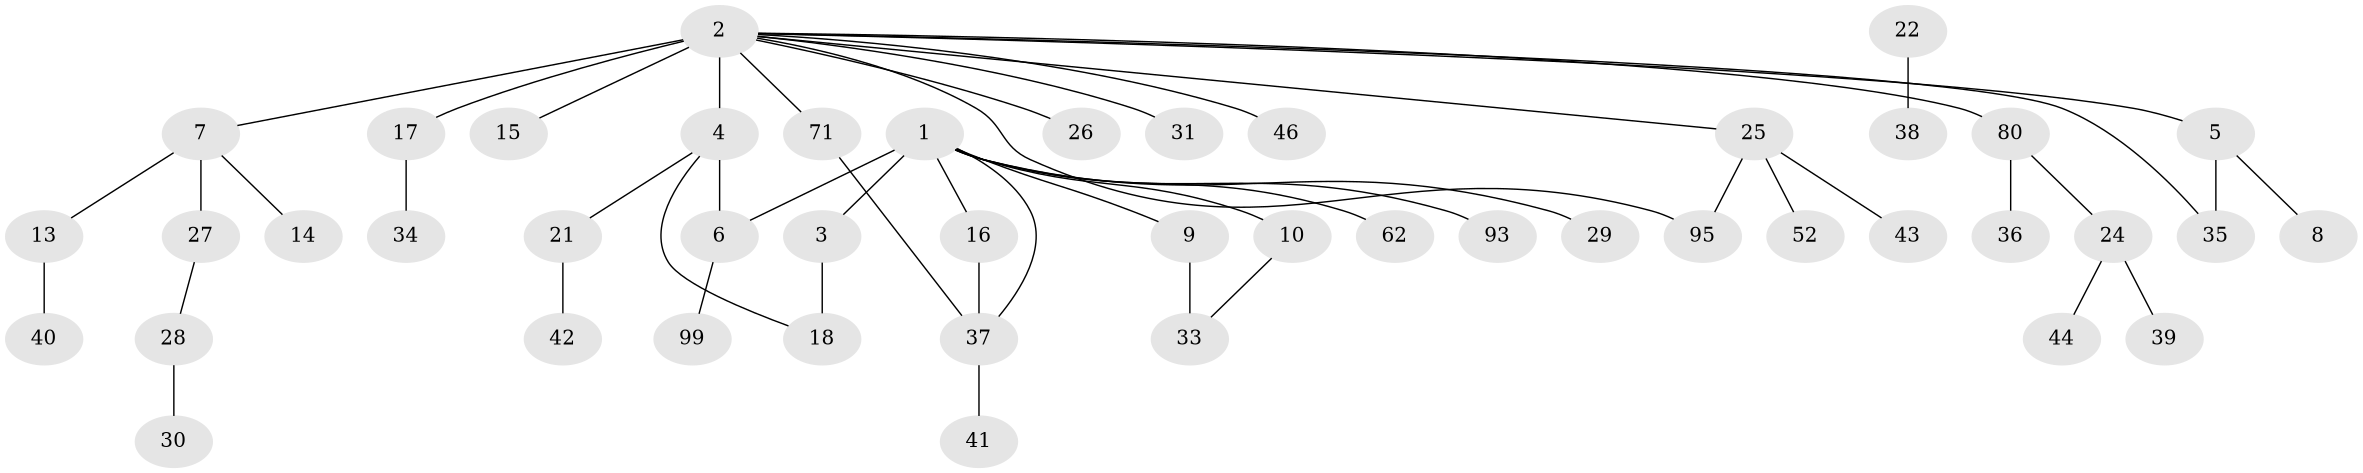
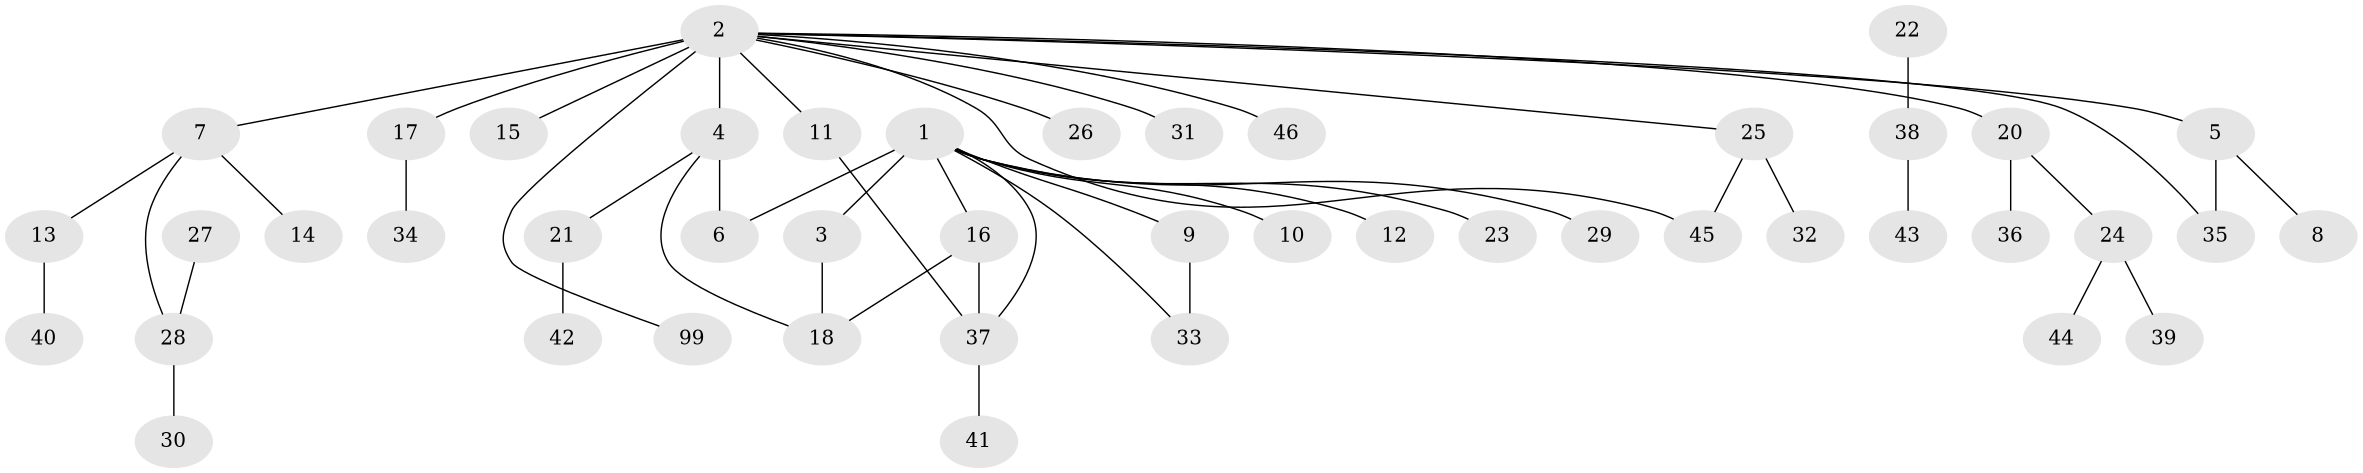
  graph {
    fontname="DejaVu Serif"
    node [color=gray90 fontname="DejaVu Serif" style=filled]
    edge [fontname="DejaVu Serif" weight=1.0]
    1
    3
    6
    9
    10
-   12 [label=62]
+   12
    16
-   23 [label=93]
+   23
    29
    33
    37
    2
    4
    5
    7
-   11 [label=71]
+   11
    15
    17
    n19 [label=99]
-   20 [label=80]
+   20
    25
    26
    31
    35
-   45 [label=95]
+   45
    46
    18
    21
    8
    13
    14
    27
    34
    24
    36
-   32 [label=52]
+   32
    43
    42
    40
    28
    22
    38
    41
    39
    44
    30
    1 -- 3
    1 -- 6 [weight=5.0]
    1 -- 9
    1 -- 10
    1 -- 12
    1 -- 16
    1 -- 23
    1 -- 29
-   10 -- 33
+   1 -- 33
    1 -- 37
    3 -- 18
    9 -- 33
    16 -- 37
+   16 -- 18
    37 -- 41
    2 -- 4 [weight=12.0]
    2 -- 5
    2 -- 7
    2 -- 11
    2 -- 15
    2 -- 17 [weight=2.0]
-   6 -- n19
+   2 -- n19
    2 -- 20
    2 -- 25
    2 -- 26
    2 -- 31
    2 -- 35
    2 -- 45
    2 -- 46
    4 -- 6 [weight=2.0]
    4 -- 18
    4 -- 21
    5 -- 35
    5 -- 8
    7 -- 13
    7 -- 14
-   7 -- 27
+   7 -- 28
    11 -- 37
    17 -- 34
    20 -- 24
    20 -- 36
    25 -- 45
    25 -- 32
-   25 -- 43
+   38 -- 43
    21 -- 42
    13 -- 40
    27 -- 28
    24 -- 39
    24 -- 44
    28 -- 30
    22 -- 38
  }
